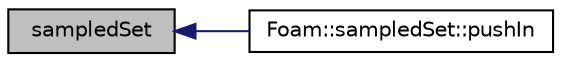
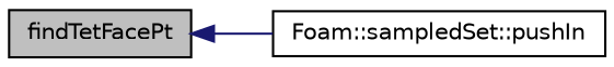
  digraph {
    rankdir=LR
    node [color=black fontname=Helvetica fontsize=10 shape=record]
-   n1 [fillcolor=grey75 fontcolor=black height=0.2 label=sampledSet style=filled width=0.4]
+   n1 [fillcolor=grey75 fontcolor=black height=0.2 label=findTetFacePt style=filled width=0.4]
    n2 [height=0.2 label="Foam::sampledSet::pushIn" width=0.4]
    n1 -> n2 [color=midnightblue dir=back fontname=Helvetica fontsize=10 labelfontname=Helvetica labelfontsize=10 style=solid]
  }
